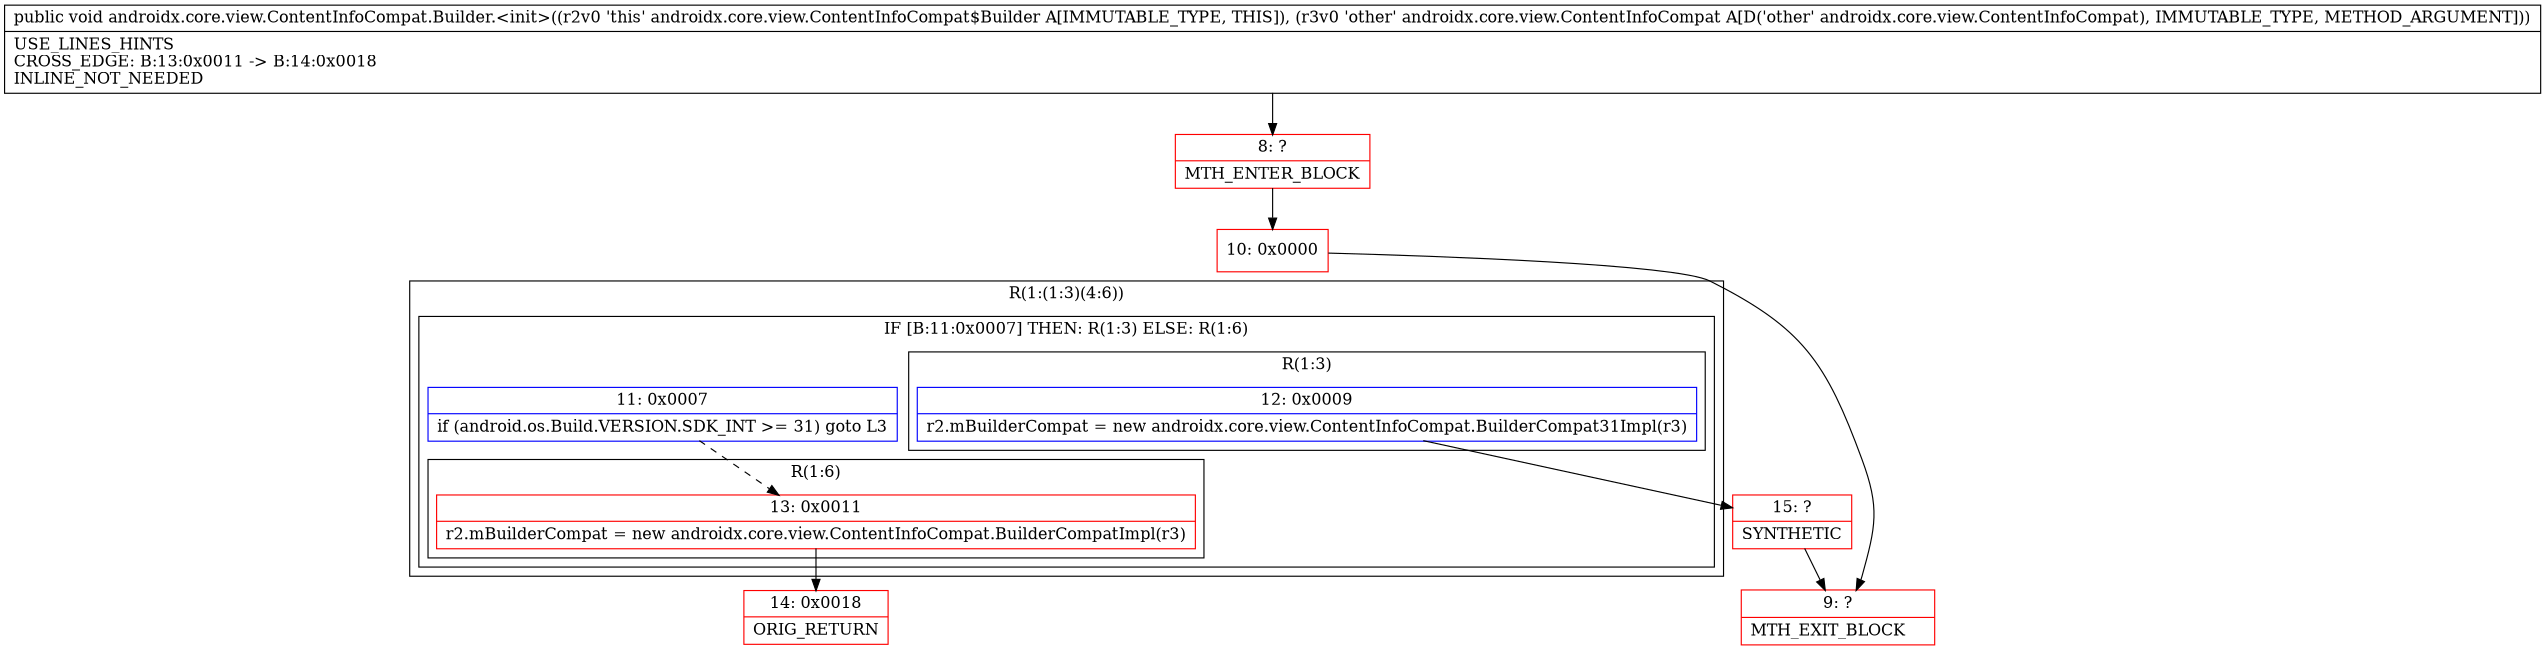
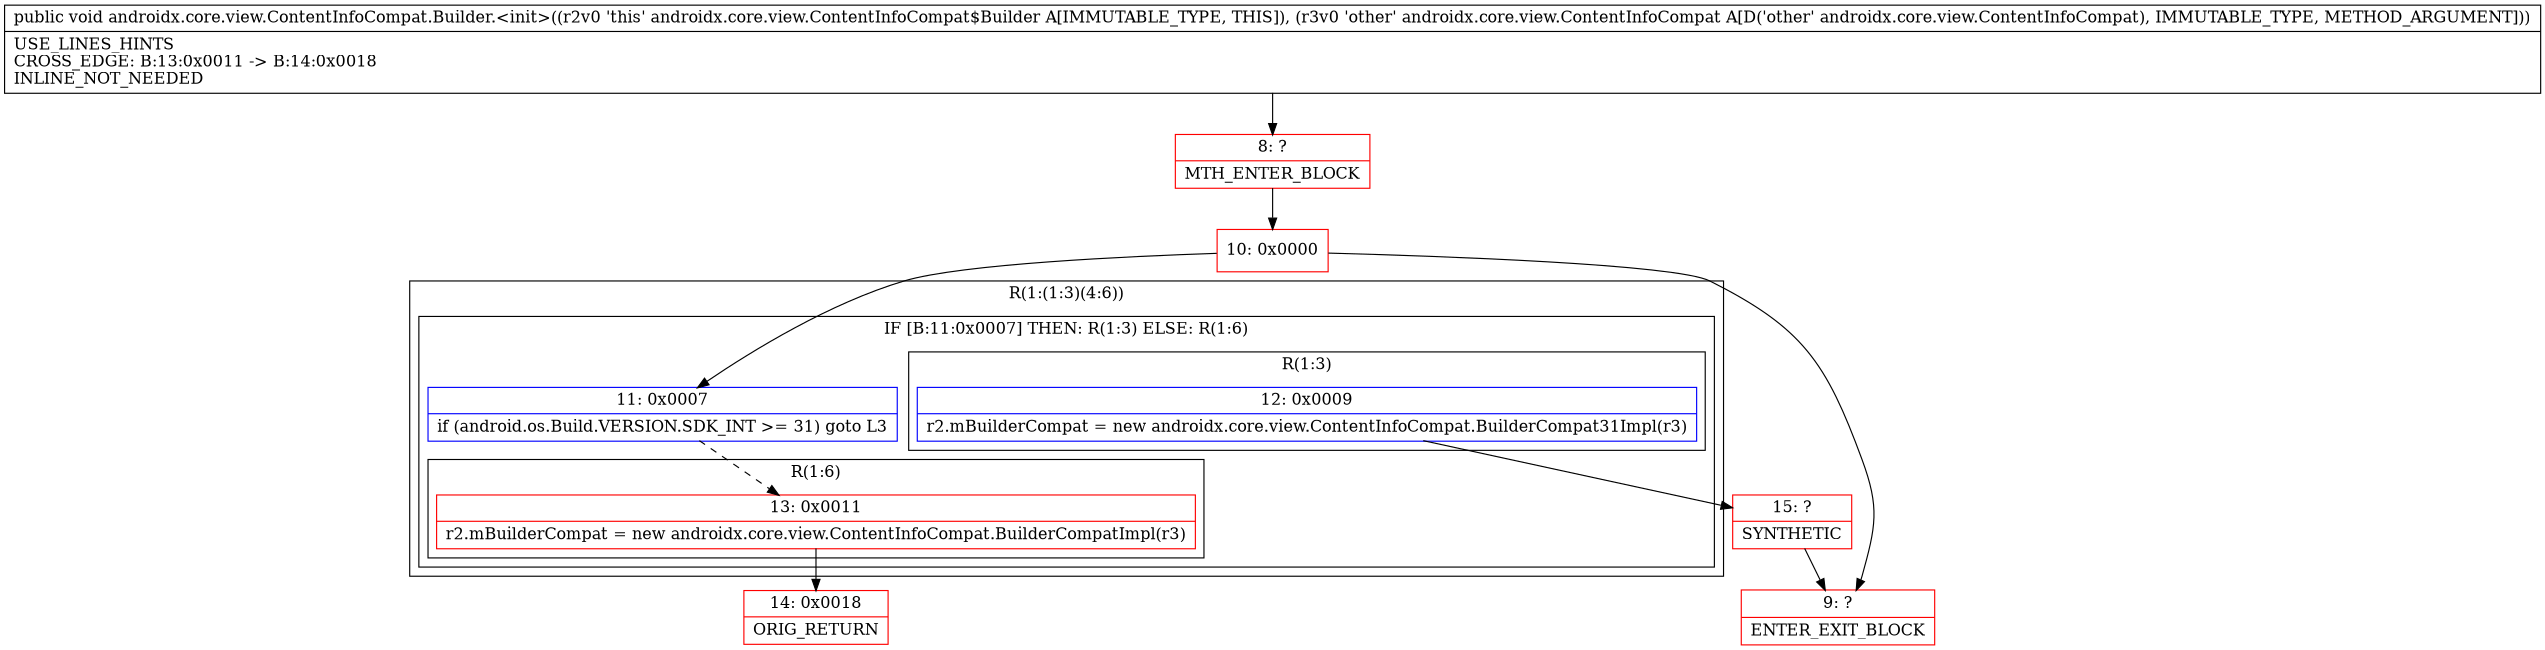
  digraph {
    node [color=red shape=record]
    n1 [color=blue label="{12\:\ 0x0009|r2.mBuilderCompat = new androidx.core.view.ContentInfoCompat.BuilderCompat31Impl(r3)\l}"]
    n2 [label="{13\:\ 0x0011|r2.mBuilderCompat = new androidx.core.view.ContentInfoCompat.BuilderCompatImpl(r3)\l}"]
    n3 [color=blue label="{11\:\ 0x0007|if (android.os.Build.VERSION.SDK_INT \>= 31) goto L3\l}"]
    n4 [label="{15\:\ ?|SYNTHETIC\l}"]
    n5 [label="{14\:\ 0x0018|ORIG_RETURN\l}"]
-   n6 [label="{9\:\ ?|MTH_EXIT_BLOCK\l}"]
+   n6 [label="{9\:\ ?|ENTER_EXIT_BLOCK\l}"]
    n7 [label="{8\:\ ?|MTH_ENTER_BLOCK\l}"]
    n8 [label="{10\:\ 0x0000}"]
    n9 [label="{public void androidx.core.view.ContentInfoCompat.Builder.\<init\>((r2v0 'this' androidx.core.view.ContentInfoCompat$Builder A[IMMUTABLE_TYPE, THIS]), (r3v0 'other' androidx.core.view.ContentInfoCompat A[D('other' androidx.core.view.ContentInfoCompat), IMMUTABLE_TYPE, METHOD_ARGUMENT]))  | USE_LINES_HINTS\lCROSS_EDGE: B:13:0x0011 \-\> B:14:0x0018\lINLINE_NOT_NEEDED\l}" color=""]
    subgraph cluster_1 {
      label="R(1:(1:3)(4:6))"
      subgraph cluster_2 {
        label="IF [B:11:0x0007] THEN: R(1:3) ELSE: R(1:6)"
        n3
        subgraph cluster_3 {
          label="R(1:3)"
          n1
        }
        subgraph cluster_4 {
          label="R(1:6)"
          n2
        }
      }
    }
    n1 -> n4
    n2 -> n5
    n3 -> n2 [style=dashed]
    n4 -> n6
    n7 -> n8
+   n8 -> n3
    n8 -> n6
    n9 -> n7
  }
